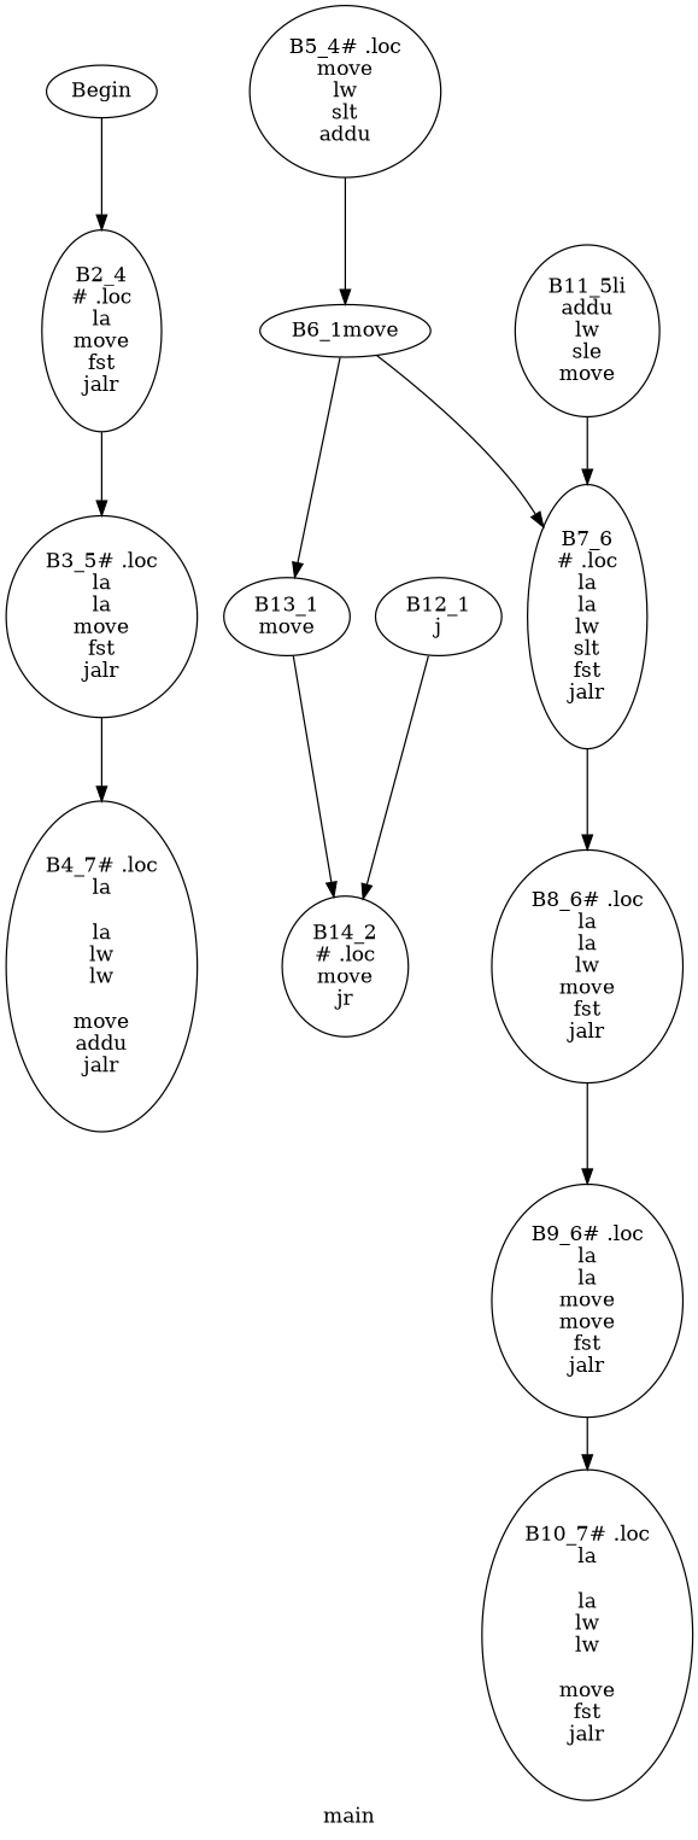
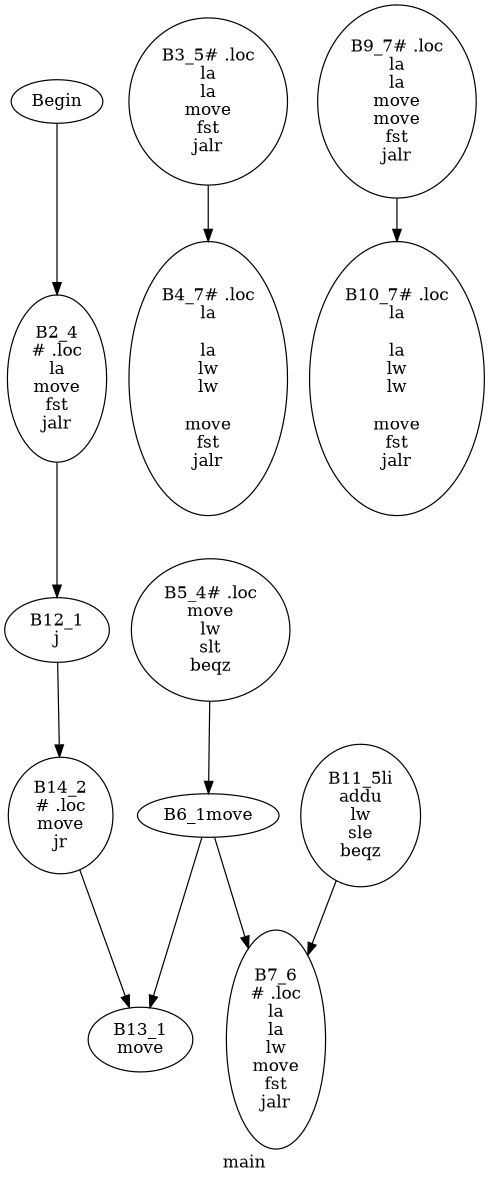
  digraph {
    color=purple
    label=main
    style=dashed
    n1 [label=Begin]
    n2 [label="B2_4\n# .loc\nla\nmove\nfst\njalr\n"]
    n3 [label="B3_5# .loc\nla\nla\nmove\nfst\njalr\n"]
-   n4 [label="B4_7# .loc\nla\n\nla\nlw\nlw\n\nmove\naddu\njalr\n"]
-   n5 [label="B5_4# .loc\nmove\nlw\nslt\naddu\n"]
+   n4 [label="B4_7# .loc\nla\n\nla\nlw\nlw\n\nmove\nfst\njalr\n"]
+   n5 [label="B5_4# .loc\nmove\nlw\nslt\nbeqz\n"]
    n6 [label="B6_1move\n"]
    n7 [label="B13_1\nmove\n"]
-   n8 [label="B7_6\n# .loc\nla\nla\nlw\nslt\nfst\njalr\n"]
+   n8 [label="B7_6\n# .loc\nla\nla\nlw\nmove\nfst\njalr\n"]
    n9 [label="B14_2\n# .loc\nmove\njr\n"]
-   n10 [label="B8_6# .loc\nla\nla\nlw\nmove\nfst\njalr\n"]
-   n11 [label="B9_6# .loc\nla\nla\nmove\nmove\nfst\njalr\n"]
+   n11 [label="B9_7# .loc\nla\nla\nmove\nmove\nfst\njalr\n"]
    n12 [label="B10_7# .loc\nla\n\nla\nlw\nlw\n\nmove\nfst\njalr\n"]
-   n13 [label="B11_5li\naddu\nlw\nsle\nmove\n"]
+   n13 [label="B11_5li\naddu\nlw\nsle\nbeqz\n"]
    n14 [label="B12_1\nj\n"]
    n1 -> n2
-   n2 -> n3
+   n2 -> n14
    n3 -> n4
    n5 -> n6
    n6 -> n7
    n6 -> n8
-   n7 -> n9
-   n8 -> n10
-   n10 -> n11
+   n9 -> n7
    n11 -> n12
    n13 -> n8
    n14 -> n9
  }
